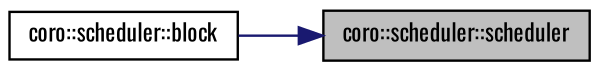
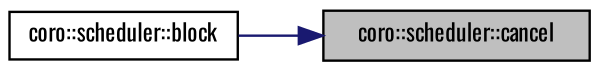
  digraph {
    rankdir=RL
    fontname=Oswald
    node [color=black fontname=Oswald fontsize=10 shape=record style=filled]
-   n1 [fillcolor=grey75 fontcolor=black height=0.2 label="coro::scheduler::scheduler" width=0.4]
+   n1 [fillcolor=grey75 fontcolor=black height=0.2 label="coro::scheduler::cancel" width=0.4]
    n2 [fillcolor=white height=0.2 label="coro::scheduler::block" width=0.4]
    n1 -> n2 [color=midnightblue dir=back fontname=Oswald fontsize=10 labelfontname=Helvetica labelfontsize=10 style=solid]
  }
